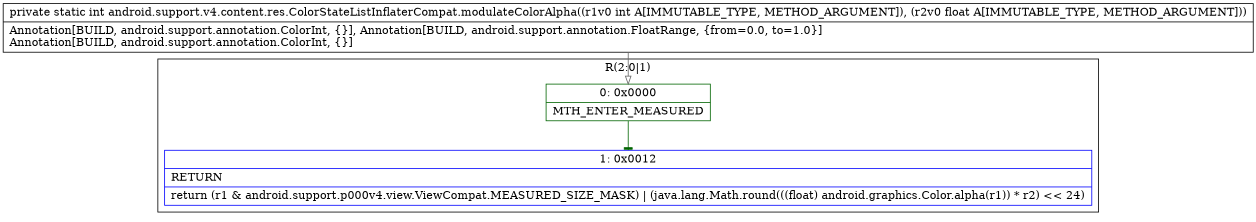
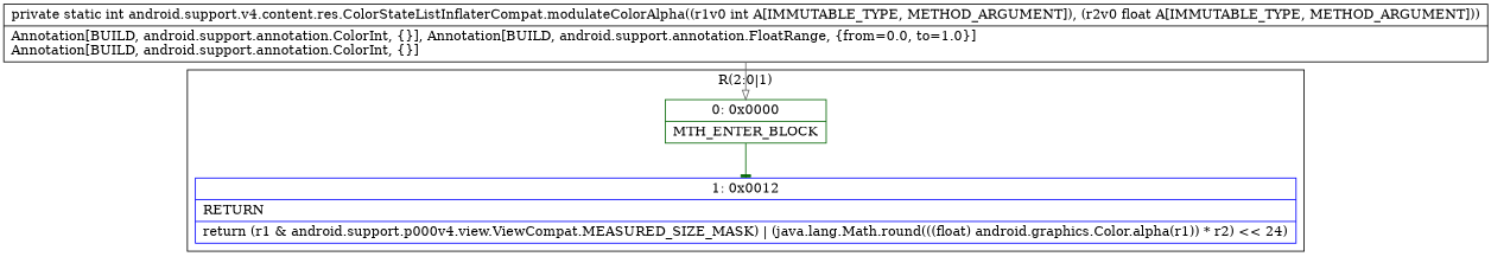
  digraph {
    fontname="DejaVu Serif"
    node [shape=record fontname="DejaVu Serif"]
    edge [fontname="DejaVu Serif"]
-   n1 [color=darkgreen label="{0\:\ 0x0000|MTH_ENTER_MEASURED\l}"]
+   n1 [color=darkgreen label="{0\:\ 0x0000|MTH_ENTER_BLOCK\l}"]
    n2 [color=blue label="{1\:\ 0x0012|RETURN\l|return (r1 & android.support.p000v4.view.ViewCompat.MEASURED_SIZE_MASK) \| (java.lang.Math.round(((float) android.graphics.Color.alpha(r1)) * r2) \<\< 24)\l}"]
    n3 [label="{private static int android.support.v4.content.res.ColorStateListInflaterCompat.modulateColorAlpha((r1v0 int A[IMMUTABLE_TYPE, METHOD_ARGUMENT]), (r2v0 float A[IMMUTABLE_TYPE, METHOD_ARGUMENT]))  | Annotation[BUILD, android.support.annotation.ColorInt, \{\}], Annotation[BUILD, android.support.annotation.FloatRange, \{from=0.0, to=1.0\}]\lAnnotation[BUILD, android.support.annotation.ColorInt, \{\}]\l}" color=black]
    subgraph cluster_1 {
      label="R(2:0|1)"
      n1
      n2
    }
    n1 -> n2 [color=darkgreen arrowhead=tee]
    n3 -> n1 [color=gray40 arrowhead=onormal]
  }
